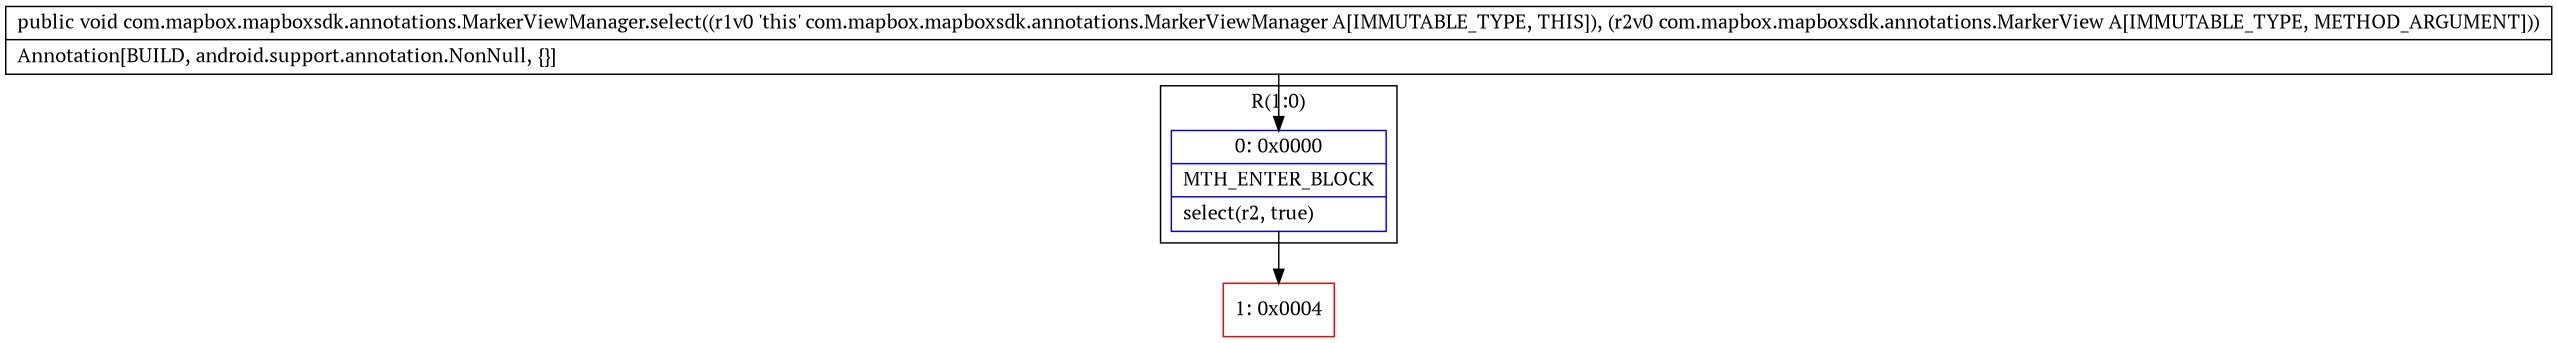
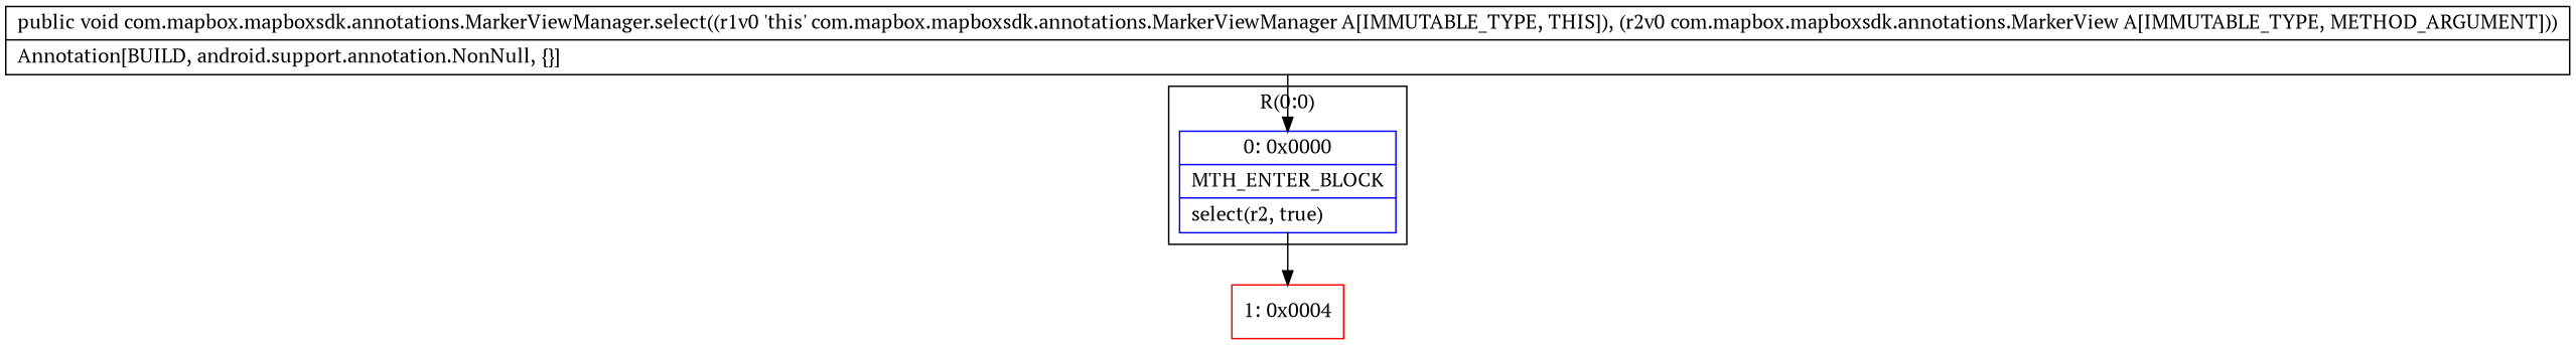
  digraph {
    fontname="PT Serif"
    node [shape=record fontname="PT Serif"]
    edge [fontname="PT Serif"]
    n1 [color=blue label="{0\:\ 0x0000|MTH_ENTER_BLOCK\l|select(r2, true)\l}"]
    n2 [color=red label="{1\:\ 0x0004}"]
    n3 [label="{public void com.mapbox.mapboxsdk.annotations.MarkerViewManager.select((r1v0 'this' com.mapbox.mapboxsdk.annotations.MarkerViewManager A[IMMUTABLE_TYPE, THIS]), (r2v0 com.mapbox.mapboxsdk.annotations.MarkerView A[IMMUTABLE_TYPE, METHOD_ARGUMENT]))  | Annotation[BUILD, android.support.annotation.NonNull, \{\}]\l}"]
    subgraph cluster_1 {
-     label="R(1:0)"
+     label="R(0:0)"
      n1
    }
    n1 -> n2
    n3 -> n1
  }
